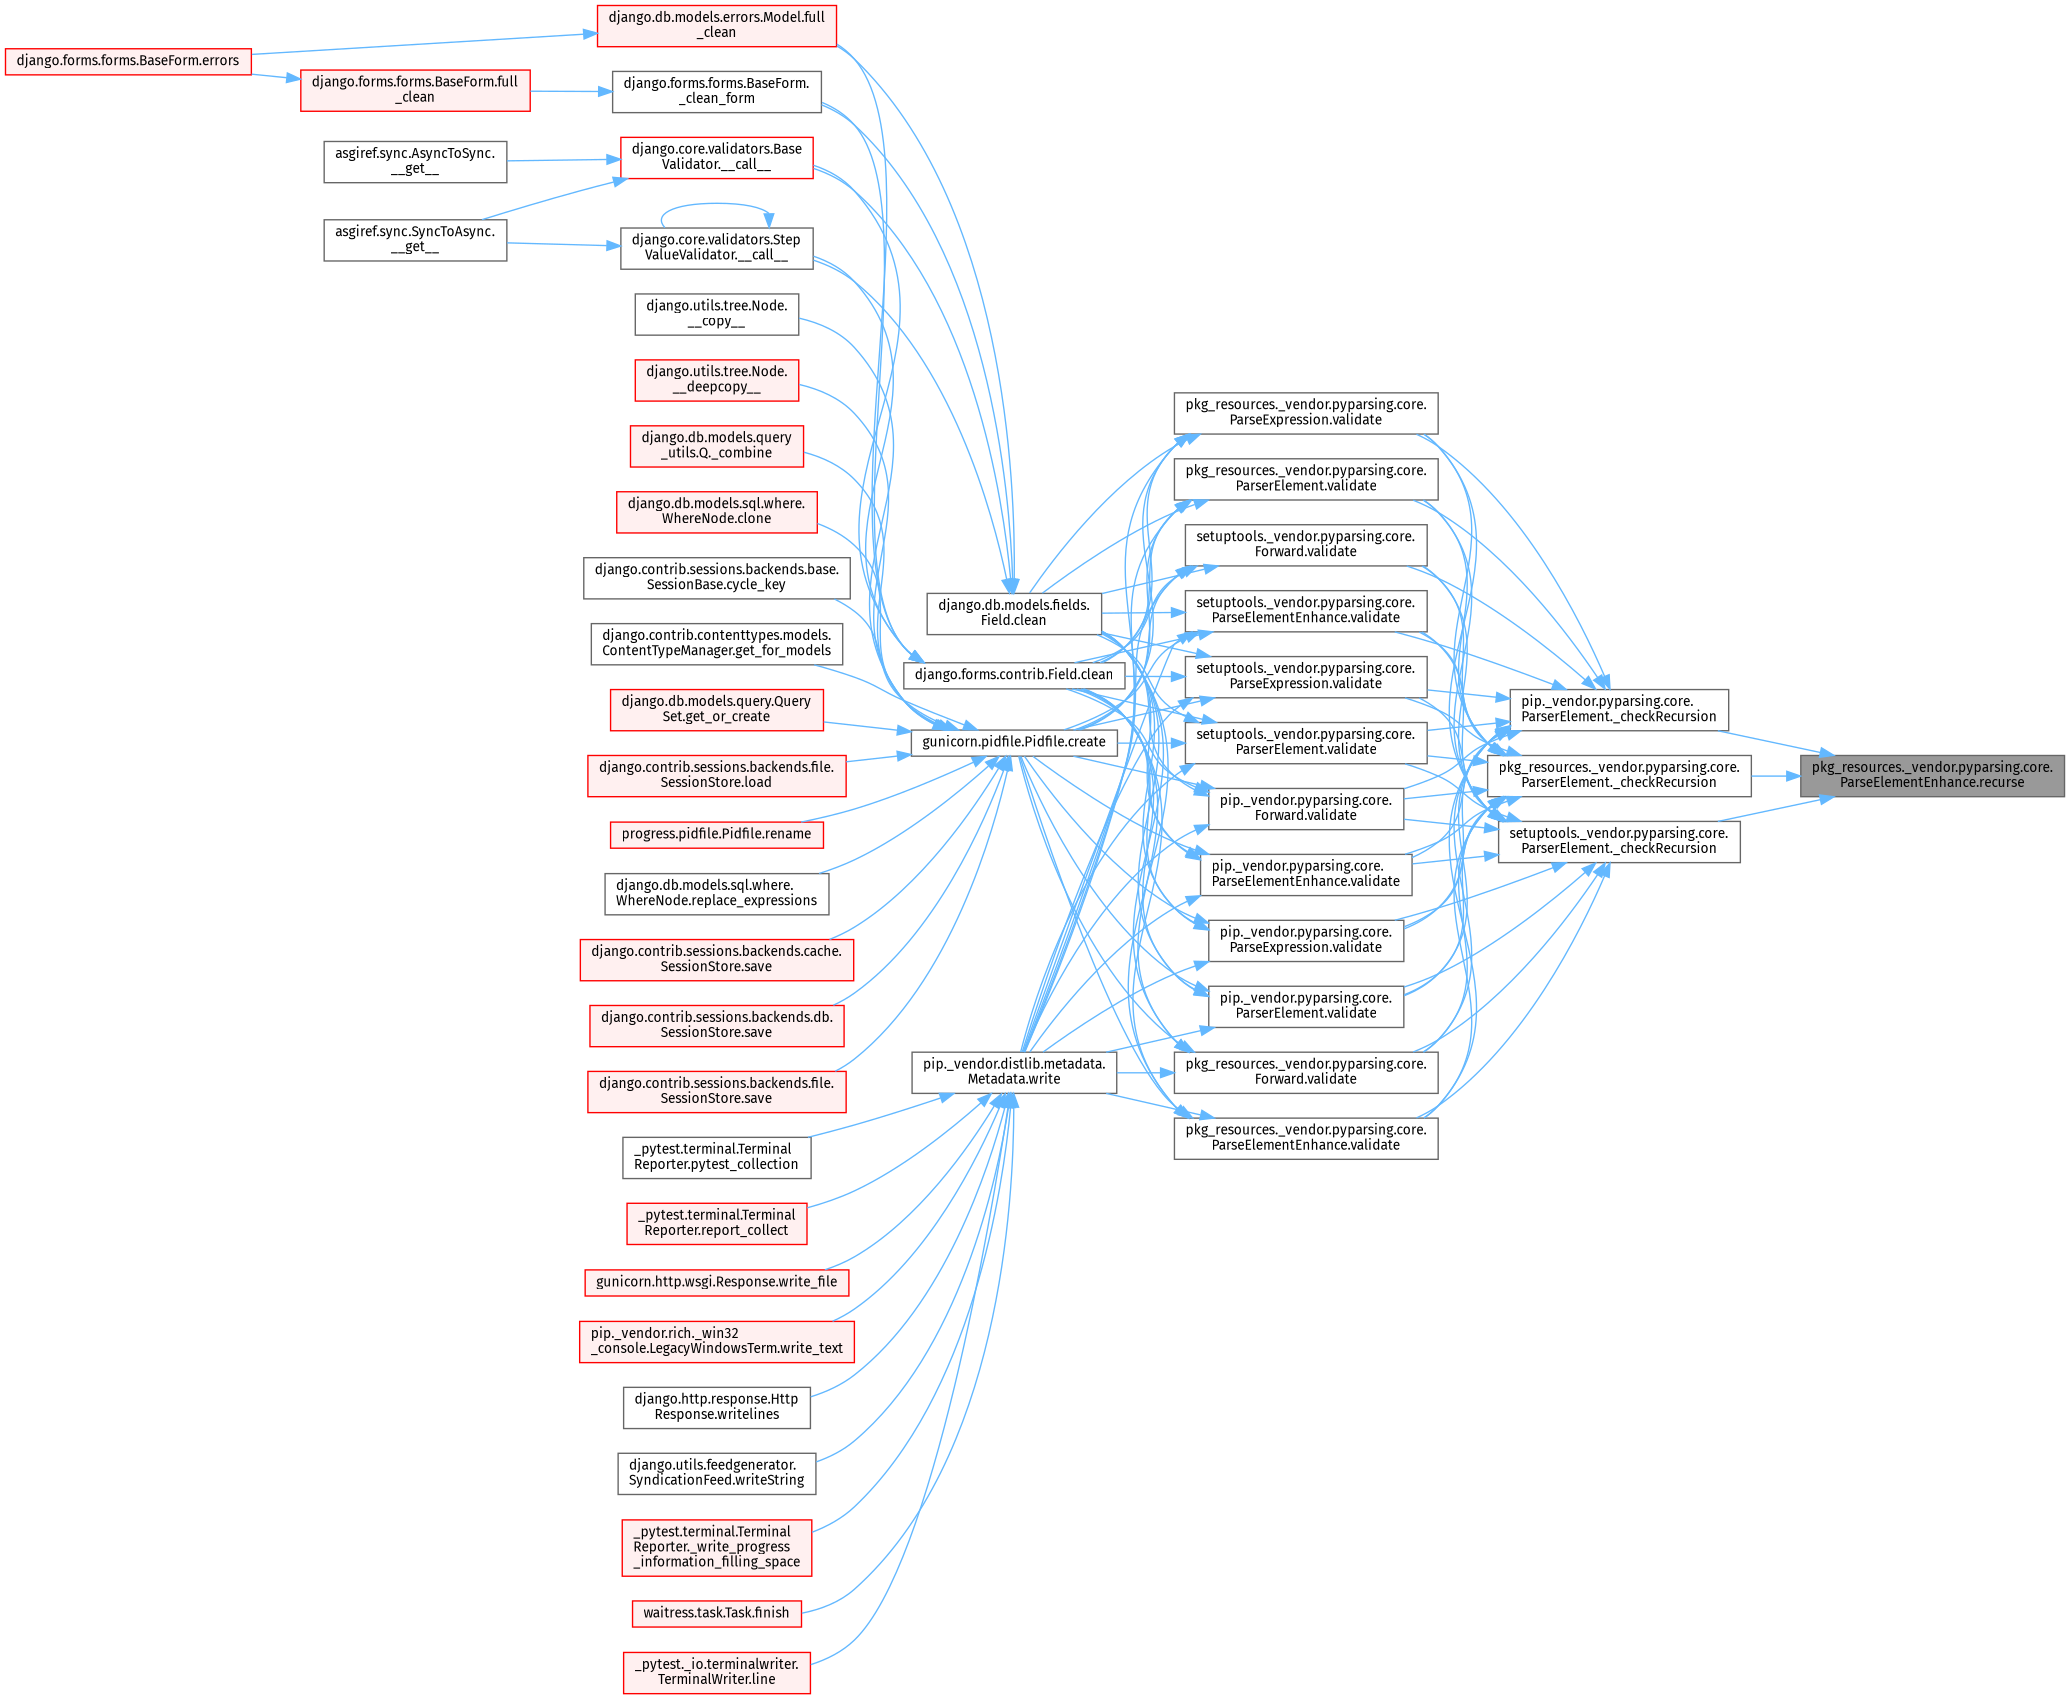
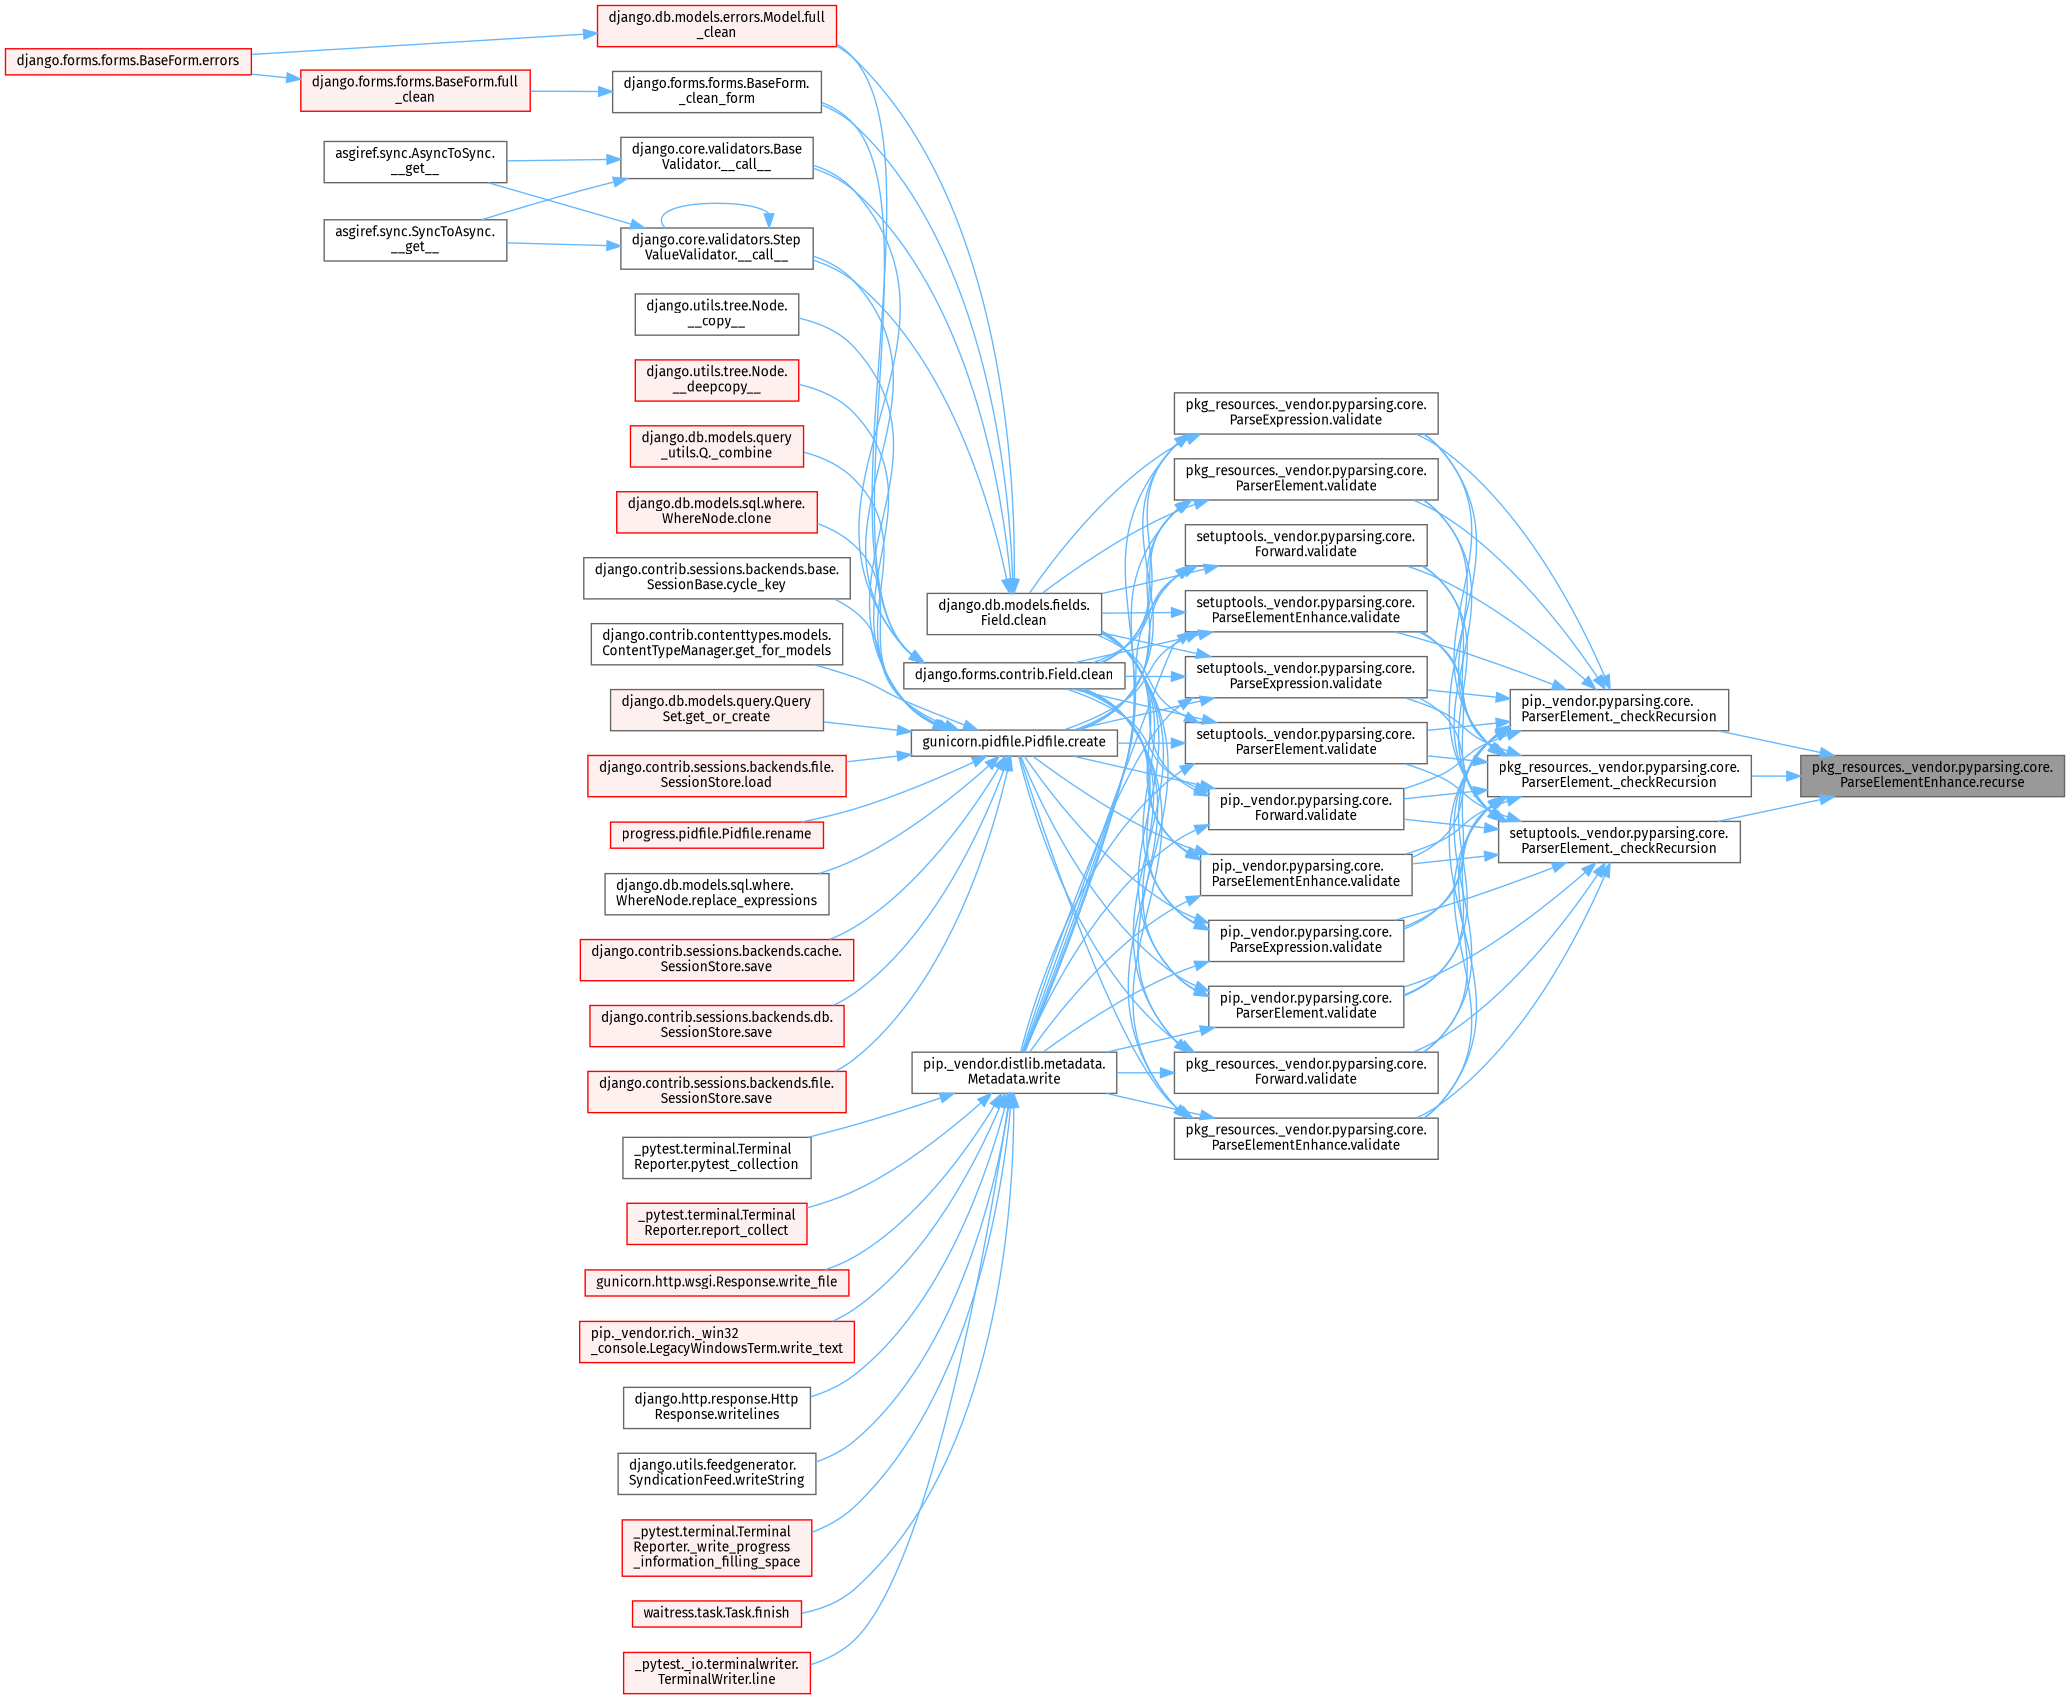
  digraph {
    fontname="Fira Sans"
    rankdir=RL
    node [color=grey40 fillcolor=white fontname="Fira Sans" fontsize=10 shape=box style=filled]
    edge [color=steelblue1 dir=back fontname="Fira Sans" fontsize=10 labelfontname=Helvetica labelfontsize=10 style=solid]
    n1 [color=gray40 fillcolor=grey60 fontcolor=black height=0.2 label="pkg_resources._vendor.pyparsing.core.\lParseElementEnhance.recurse" width=0.4]
    n2 [height=0.2 label="pip._vendor.pyparsing.core.\lParserElement._checkRecursion" width=0.4]
    n3 [height=0.2 label="pkg_resources._vendor.pyparsing.core.\lParserElement._checkRecursion" width=0.4]
    n4 [height=0.2 label="setuptools._vendor.pyparsing.core.\lParserElement._checkRecursion" width=0.4]
    n5 [height=0.2 label="pip._vendor.pyparsing.core.\lForward.validate" width=0.4]
    n6 [height=0.2 label="pip._vendor.pyparsing.core.\lParseElementEnhance.validate" width=0.4]
    n7 [height=0.2 label="pip._vendor.pyparsing.core.\lParseExpression.validate" width=0.4]
    n8 [height=0.2 label="pip._vendor.pyparsing.core.\lParserElement.validate" width=0.4]
    n9 [height=0.2 label="pkg_resources._vendor.pyparsing.core.\lForward.validate" width=0.4]
    n10 [height=0.2 label="pkg_resources._vendor.pyparsing.core.\lParseElementEnhance.validate" width=0.4]
    n11 [height=0.2 label="pkg_resources._vendor.pyparsing.core.\lParseExpression.validate" width=0.4]
    n12 [height=0.2 label="pkg_resources._vendor.pyparsing.core.\lParserElement.validate" width=0.4]
    n13 [height=0.2 label="setuptools._vendor.pyparsing.core.\lForward.validate" width=0.4]
    n14 [height=0.2 label="setuptools._vendor.pyparsing.core.\lParseElementEnhance.validate" width=0.4]
    n15 [height=0.2 label="setuptools._vendor.pyparsing.core.\lParseExpression.validate" width=0.4]
    n16 [height=0.2 label="setuptools._vendor.pyparsing.core.\lParserElement.validate" width=0.4]
    n17 [height=0.2 label="django.db.models.fields.\lField.clean" width=0.4]
    n18 [height=0.2 label="django.forms.contrib.Field.clean" width=0.4]
    n19 [height=0.2 label="gunicorn.pidfile.Pidfile.create" width=0.4]
    n20 [height=0.2 label="pip._vendor.distlib.metadata.\lMetadata.write" width=0.4]
-   n21 [color=red height=0.2 label="django.core.validators.Base\lValidator.__call__" width=0.4]
+   n21 [height=0.2 label="django.core.validators.Base\lValidator.__call__" width=0.4]
    n22 [height=0.2 label="django.core.validators.Step\lValueValidator.__call__" width=0.4]
    n23 [height=0.2 label="django.forms.forms.BaseForm.\l_clean_form" width=0.4]
    n24 [color=red fillcolor="#FFF0F0" height=0.2 label="django.db.models.errors.Model.full\l_clean" width=0.4]
    n25 [height=0.2 label="django.utils.tree.Node.\l__copy__" width=0.4]
    n26 [color=red fillcolor="#FFF0F0" height=0.2 label="django.utils.tree.Node.\l__deepcopy__" width=0.4]
    n27 [color=red fillcolor="#FFF0F0" height=0.2 label="django.db.models.query\l_utils.Q._combine" width=0.4]
    n28 [color=red fillcolor="#FFF0F0" height=0.2 label="django.db.models.sql.where.\lWhereNode.clone" width=0.4]
    n29 [height=0.2 label="django.contrib.sessions.backends.base.\lSessionBase.cycle_key" width=0.4]
    n30 [height=0.2 label="django.contrib.contenttypes.models.\lContentTypeManager.get_for_models" width=0.4]
-   n31 [color=red fillcolor="#FFF0F0" height=0.2 label="django.db.models.query.Query\lSet.get_or_create" width=0.4]
+   n31 [fillcolor="#FFF0F0" height=0.2 label="django.db.models.query.Query\lSet.get_or_create" width=0.4]
    n32 [color=red fillcolor="#FFF0F0" height=0.2 label="django.contrib.sessions.backends.file.\lSessionStore.load" width=0.4]
    n33 [color=red fillcolor="#FFF0F0" height=0.2 label="progress.pidfile.Pidfile.rename" width=0.4]
    n34 [height=0.2 label="django.db.models.sql.where.\lWhereNode.replace_expressions" width=0.4]
    n35 [color=red fillcolor="#FFF0F0" height=0.2 label="django.contrib.sessions.backends.cache.\lSessionStore.save" width=0.4]
    n36 [color=red fillcolor="#FFF0F0" height=0.2 label="django.contrib.sessions.backends.db.\lSessionStore.save" width=0.4]
    n37 [color=red fillcolor="#FFF0F0" height=0.2 label="django.contrib.sessions.backends.file.\lSessionStore.save" width=0.4]
    n38 [color=red fillcolor="#FFF0F0" height=0.2 label="_pytest.terminal.Terminal\lReporter._write_progress\l_information_filling_space" width=0.4]
    n39 [color=red fillcolor="#FFF0F0" height=0.2 label="waitress.task.Task.finish" width=0.4]
    n40 [color=red fillcolor="#FFF0F0" height=0.2 label="_pytest._io.terminalwriter.\lTerminalWriter.line" width=0.4]
    n41 [height=0.2 label="_pytest.terminal.Terminal\lReporter.pytest_collection" width=0.4]
    n42 [color=red fillcolor="#FFF0F0" height=0.2 label="_pytest.terminal.Terminal\lReporter.report_collect" width=0.4]
    n43 [color=red fillcolor="#FFF0F0" height=0.2 label="gunicorn.http.wsgi.Response.write_file" width=0.4]
    n44 [color=red fillcolor="#FFF0F0" height=0.2 label="pip._vendor.rich._win32\l_console.LegacyWindowsTerm.write_text" width=0.4]
    n45 [height=0.2 label="django.http.response.Http\lResponse.writelines" width=0.4]
    n46 [height=0.2 label="django.utils.feedgenerator.\lSyndicationFeed.writeString" width=0.4]
    n47 [height=0.2 label="asgiref.sync.AsyncToSync.\l__get__" width=0.4]
    n48 [height=0.2 label="asgiref.sync.SyncToAsync.\l__get__" width=0.4]
    n49 [color=red fillcolor="#FFF0F0" height=0.2 label="django.forms.forms.BaseForm.full\l_clean" width=0.4]
    n50 [color=red fillcolor="#FFF0F0" height=0.2 label="django.forms.forms.BaseForm.errors" width=0.4]
    n1 -> n2
    n1 -> n3
    n1 -> n4
    n2 -> n5
    n2 -> n6
    n2 -> n7
    n2 -> n8
    n2 -> n9
    n2 -> n10
    n2 -> n11
    n2 -> n12
    n2 -> n13
    n2 -> n14
    n2 -> n15
    n2 -> n16
    n3 -> n5
    n3 -> n6
    n3 -> n7
    n3 -> n8
    n3 -> n9
    n3 -> n10
    n3 -> n11
    n3 -> n12
    n3 -> n13
    n3 -> n14
    n3 -> n15
    n3 -> n16
    n4 -> n5
    n4 -> n6
    n4 -> n7
    n4 -> n8
    n4 -> n9
    n4 -> n10
    n4 -> n11
    n4 -> n12
    n4 -> n13
    n4 -> n14
    n4 -> n15
    n4 -> n16
    n5 -> n17
    n5 -> n18
    n5 -> n19
    n5 -> n20
    n6 -> n17
    n6 -> n18
    n6 -> n19
    n6 -> n20
    n7 -> n17
    n7 -> n18
    n7 -> n19
    n7 -> n20
    n8 -> n17
    n8 -> n18
    n8 -> n19
    n8 -> n20
    n9 -> n17
    n9 -> n18
    n9 -> n19
    n9 -> n20
    n10 -> n17
    n10 -> n18
    n10 -> n19
    n10 -> n20
    n11 -> n17
    n11 -> n18
    n11 -> n19
    n11 -> n20
    n12 -> n17
    n12 -> n18
    n12 -> n19
    n12 -> n20
    n13 -> n17
    n13 -> n18
    n13 -> n19
    n13 -> n20
    n14 -> n17
    n14 -> n18
    n14 -> n19
    n14 -> n20
    n15 -> n17
    n15 -> n18
    n15 -> n19
    n15 -> n20
    n16 -> n17
    n16 -> n18
    n16 -> n19
    n16 -> n20
    n17 -> n21
    n17 -> n22
    n17 -> n23
    n17 -> n24
    n18 -> n21
    n18 -> n22
    n18 -> n23
    n18 -> n24
    n19 -> n25
    n19 -> n26
    n19 -> n27
    n19 -> n28
    n19 -> n29
    n19 -> n30
    n19 -> n31
    n19 -> n32
    n19 -> n33
    n19 -> n34
    n19 -> n35
    n19 -> n36
    n19 -> n37
    n20 -> n38
    n20 -> n39
    n20 -> n40
    n20 -> n41
    n20 -> n42
    n20 -> n43
    n20 -> n44
    n20 -> n45
    n20 -> n46
    n21 -> n47
    n21 -> n48
    n22 -> n22
+   n22 -> n47
    n22 -> n48
    n23 -> n49
    n24 -> n50
    n49 -> n50
  }
